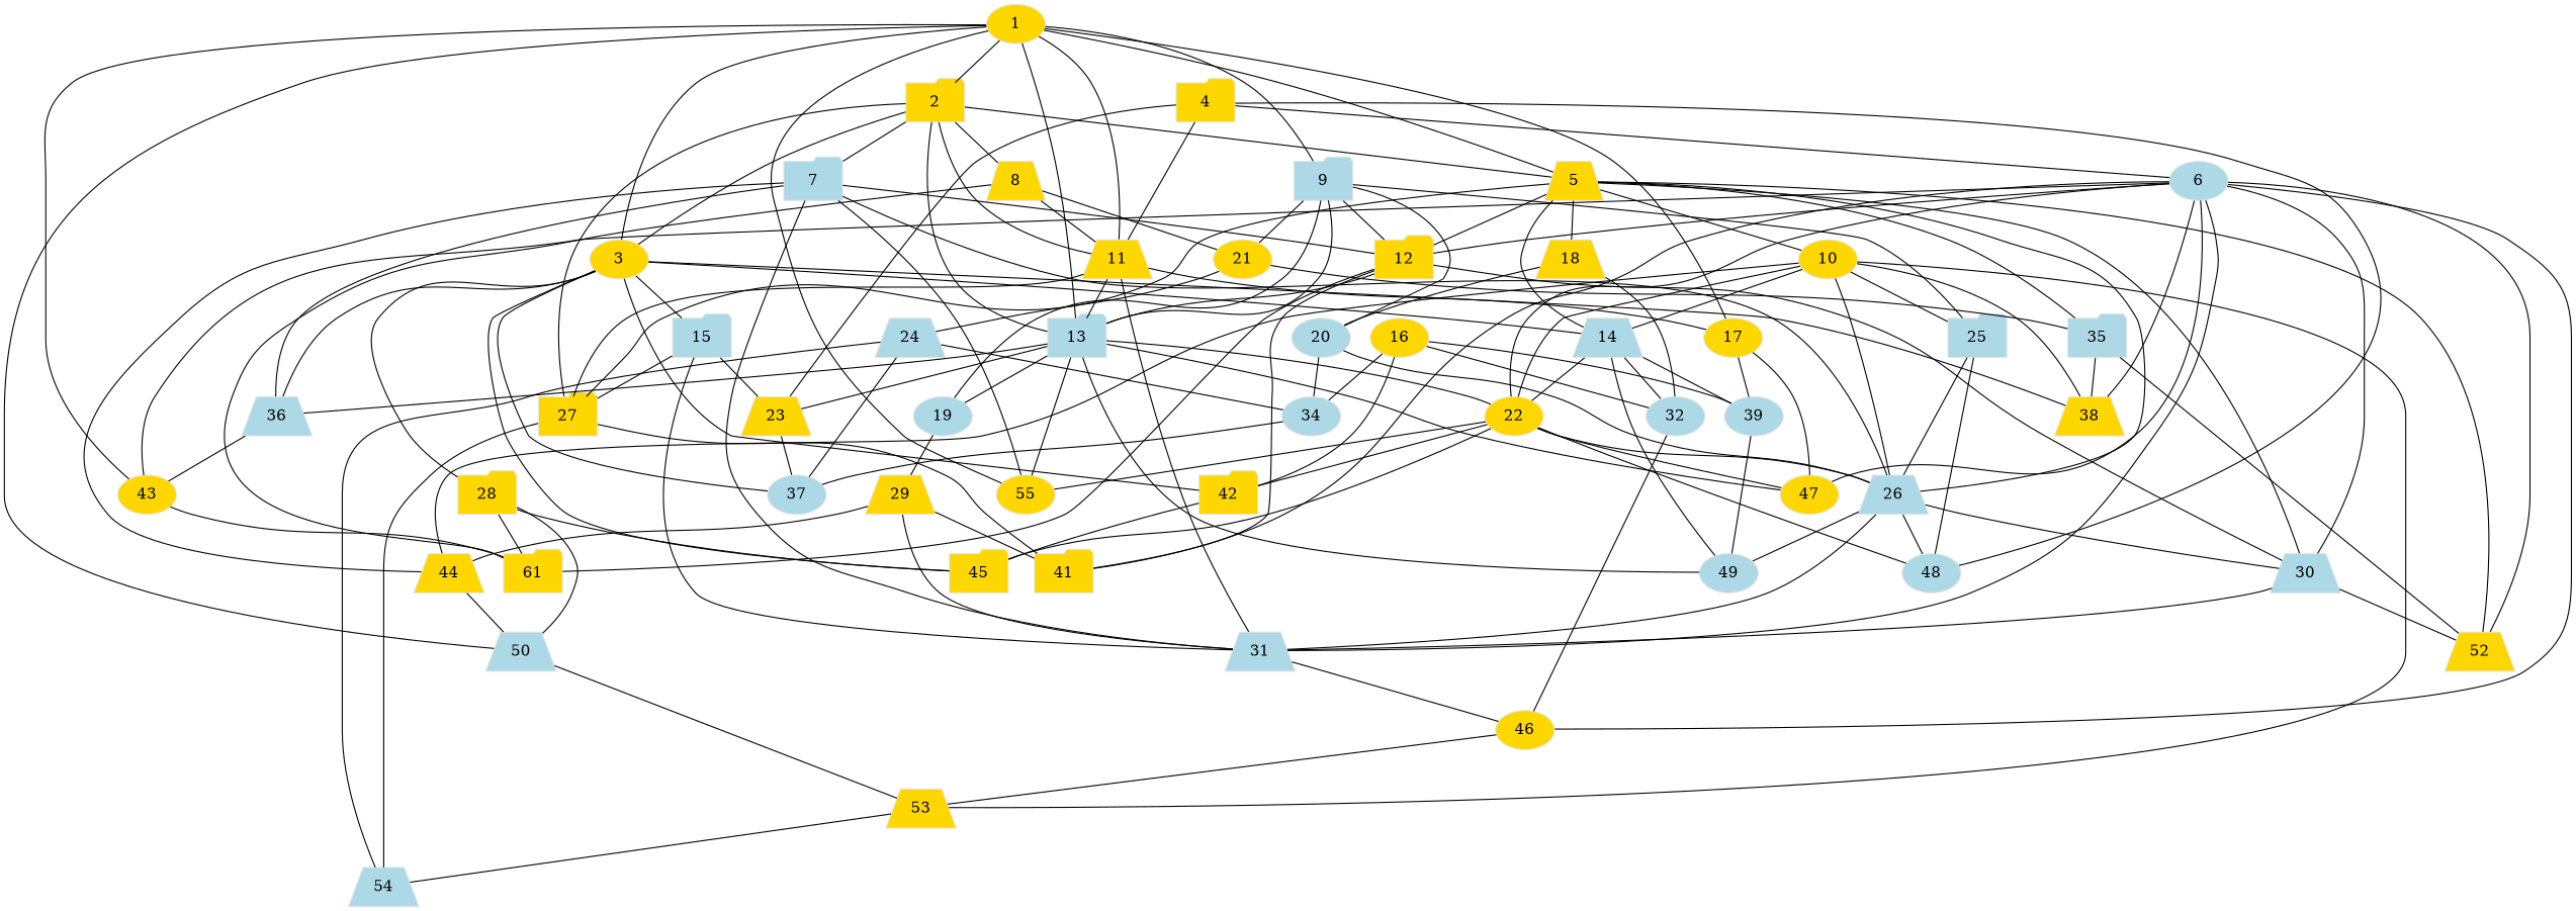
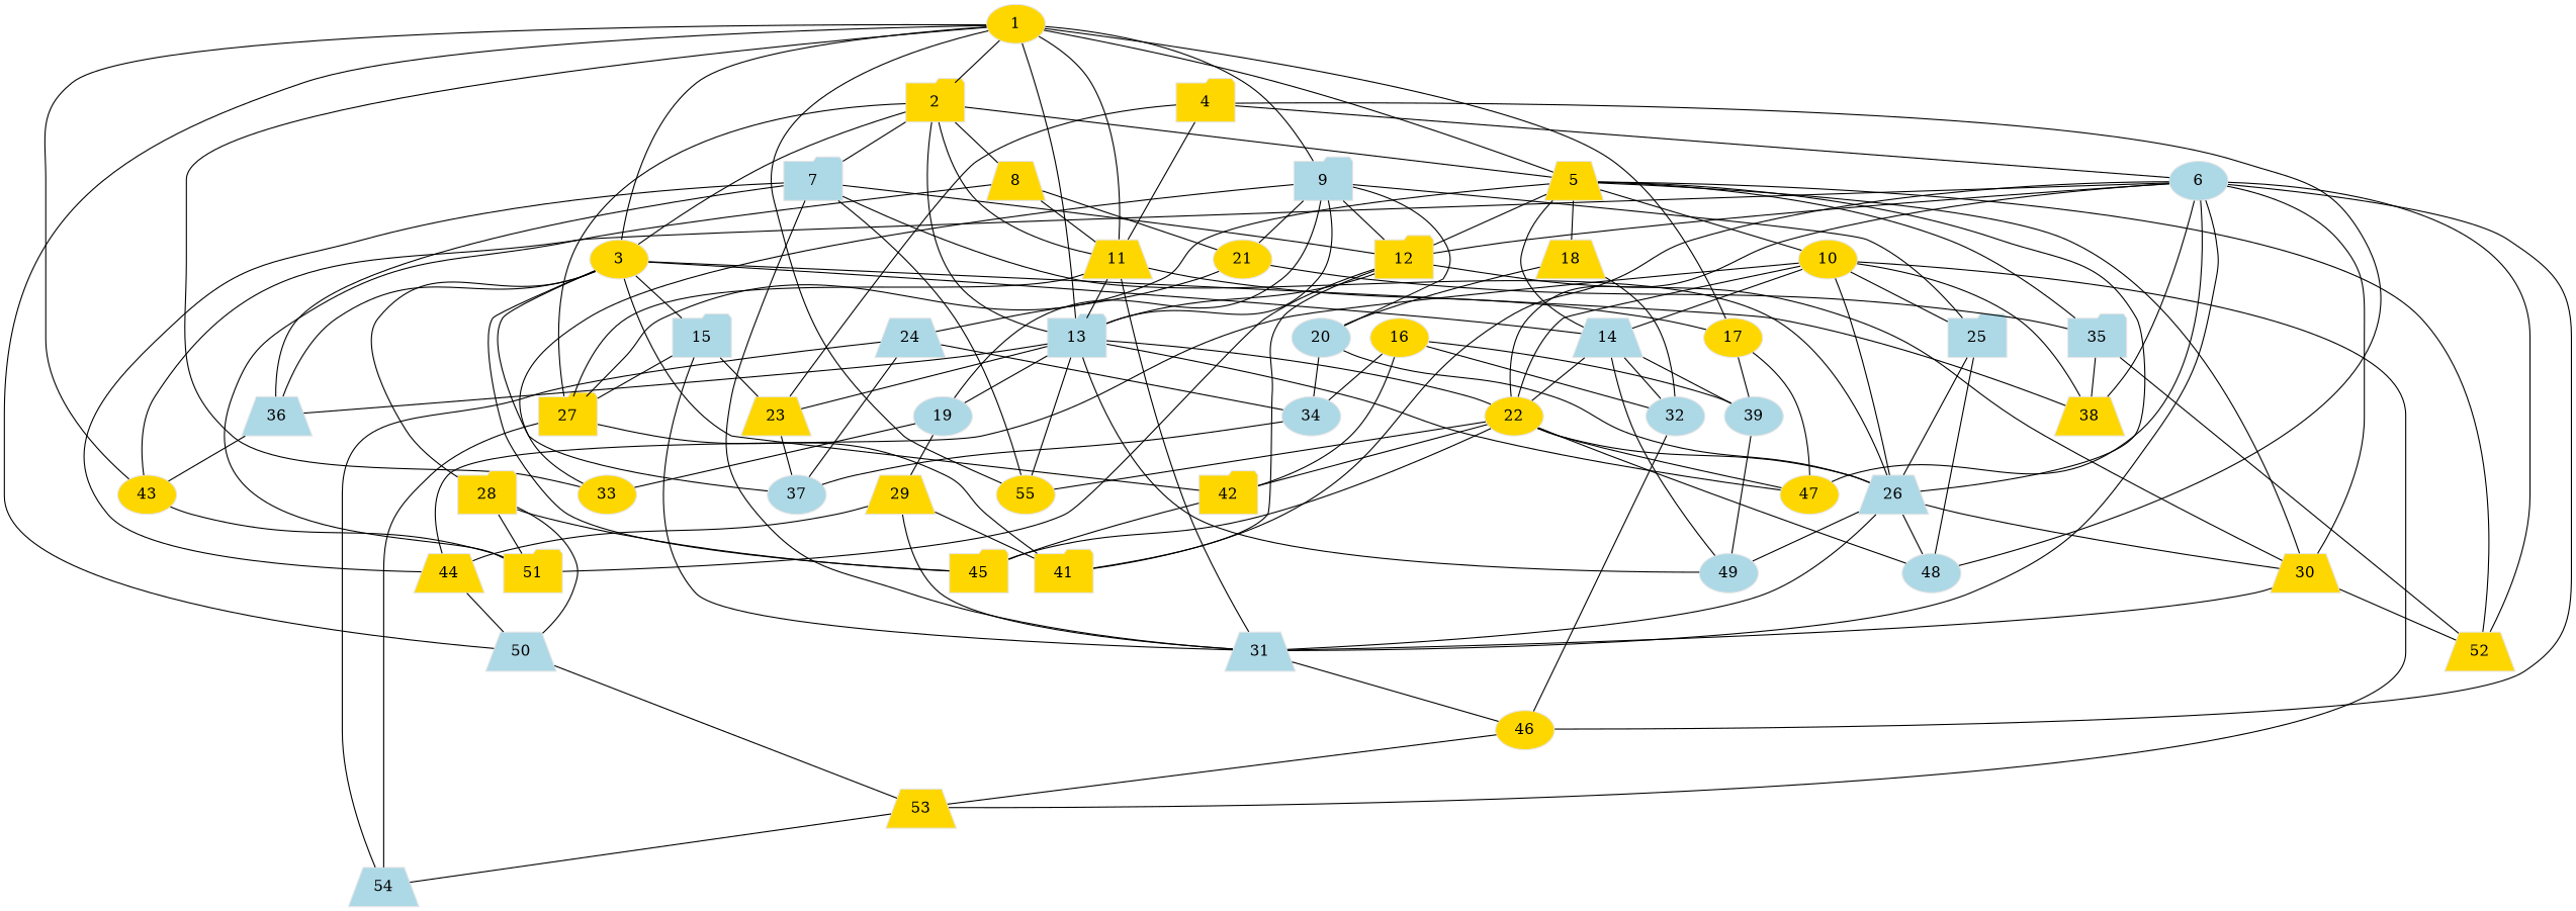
  graph {
    node [color=gray90 fillcolor=gold shape=ellipse style=filled]
    edge [weight=1.0]
    2 [shape=folder]
    1
    3
    5 [shape=trapezium]
    9 [fillcolor=lightblue shape=folder]
    11 [shape=trapezium]
    13 [fillcolor=lightblue shape=folder]
    17
+   33
    43
    50 [fillcolor=lightblue shape=trapezium]
    55
    7 [fillcolor=lightblue shape=folder]
    8 [shape=trapezium]
    27 [shape=folder]
    14 [fillcolor=lightblue shape=trapezium]
    15 [fillcolor=lightblue shape=folder]
    28 [shape=folder]
    36 [fillcolor=lightblue shape=trapezium]
    37 [fillcolor=lightblue]
    38 [shape=trapezium]
    42 [shape=folder]
    45 [shape=folder]
    10
    12 [shape=folder]
    18 [shape=trapezium]
    26 [fillcolor=lightblue shape=trapezium]
-   30 [fillcolor=lightblue shape=trapezium]
+   30 [shape=trapezium]
    35 [fillcolor=lightblue shape=folder]
    52 [shape=trapezium]
    21
    19 [fillcolor=lightblue]
    20 [fillcolor=lightblue]
    25 [fillcolor=lightblue shape=folder]
    31 [fillcolor=lightblue shape=trapezium]
    23 [shape=trapezium]
    22
    47
    49 [fillcolor=lightblue]
    39 [fillcolor=lightblue]
-   51 [shape=folder label=61]
+   51 [shape=folder]
    53 [shape=trapezium]
    44 [shape=trapezium]
    41 [shape=folder]
    54 [fillcolor=lightblue shape=trapezium]
    32 [fillcolor=lightblue]
    4 [shape=folder]
    6 [fillcolor=lightblue]
    48 [fillcolor=lightblue]
    46
    24 [fillcolor=lightblue shape=trapezium]
    29 [shape=trapezium]
    34 [fillcolor=lightblue]
    16
    2 -- 3
    2 -- 5
    2 -- 11 [weight=2.0]
    2 -- 13
    2 -- 7
    2 -- 8
    2 -- 27 [weight=2.0]
    1 -- 2
    1 -- 3
    1 -- 5
    1 -- 9
    1 -- 11 [weight=2.0]
    1 -- 13
    1 -- 17
+   1 -- 33
    1 -- 43
    1 -- 50
    1 -- 55
    3 -- 14
    3 -- 15
    3 -- 28
    3 -- 36
    3 -- 37
    3 -- 38
    3 -- 42
    3 -- 45
    5 -- 27
    5 -- 14
    5 -- 10 [weight=2.0]
    5 -- 12
    5 -- 18
    5 -- 26
    5 -- 30
    5 -- 35
    5 -- 52
    9 -- 13
+   9 -- 33
    9 -- 12
    9 -- 21
    9 -- 19
    9 -- 20
    9 -- 25
    11 -- 13
    11 -- 17
    11 -- 27
    11 -- 31
    13 -- 55
    13 -- 36
    13 -- 19
    13 -- 23
    13 -- 22
    13 -- 47
    13 -- 49
    17 -- 47
    17 -- 39
    43 -- 51
    50 -- 53
    7 -- 55
    7 -- 36
    7 -- 12
    7 -- 26 [weight=2.0]
    7 -- 31 [weight=2.0]
    7 -- 44
    8 -- 11
    8 -- 21
    8 -- 51
    27 -- 41
    27 -- 54 [weight=2.0]
    14 -- 22
    14 -- 49
    14 -- 39
    14 -- 32
    15 -- 27
    15 -- 31
    15 -- 23
    28 -- 50
    28 -- 45
    28 -- 51
    36 -- 43
    42 -- 45
    10 -- 14
    10 -- 38
    10 -- 26 [weight=2.0]
    10 -- 25
    10 -- 22
    10 -- 53
    10 -- 44
    12 -- 13
    12 -- 30
    12 -- 51
    12 -- 41
    18 -- 20
    18 -- 32
    26 -- 30
    26 -- 31
    26 -- 49
    26 -- 48
    30 -- 52
    30 -- 31
    35 -- 38
    35 -- 52
    21 -- 35
    21 -- 24
+   19 -- 33
    19 -- 29
    20 -- 26
    20 -- 34
    25 -- 26
    25 -- 48
    31 -- 46
    23 -- 37
    22 -- 55
    22 -- 42
    22 -- 45
    22 -- 26
    22 -- 47
    22 -- 48
    39 -- 49
    53 -- 54
    44 -- 50
    32 -- 46
    4 -- 11
    4 -- 23
    4 -- 6
    4 -- 48
    6 -- 43
    6 -- 38
    6 -- 12
    6 -- 30
    6 -- 52
    6 -- 31 [weight=2.0]
    6 -- 22
    6 -- 47
    6 -- 41
    6 -- 46
    46 -- 53
    24 -- 37
    24 -- 54
    24 -- 34
    29 -- 31
    29 -- 44
    29 -- 41
    34 -- 37
    16 -- 42
    16 -- 39
    16 -- 32
    16 -- 34
  }
